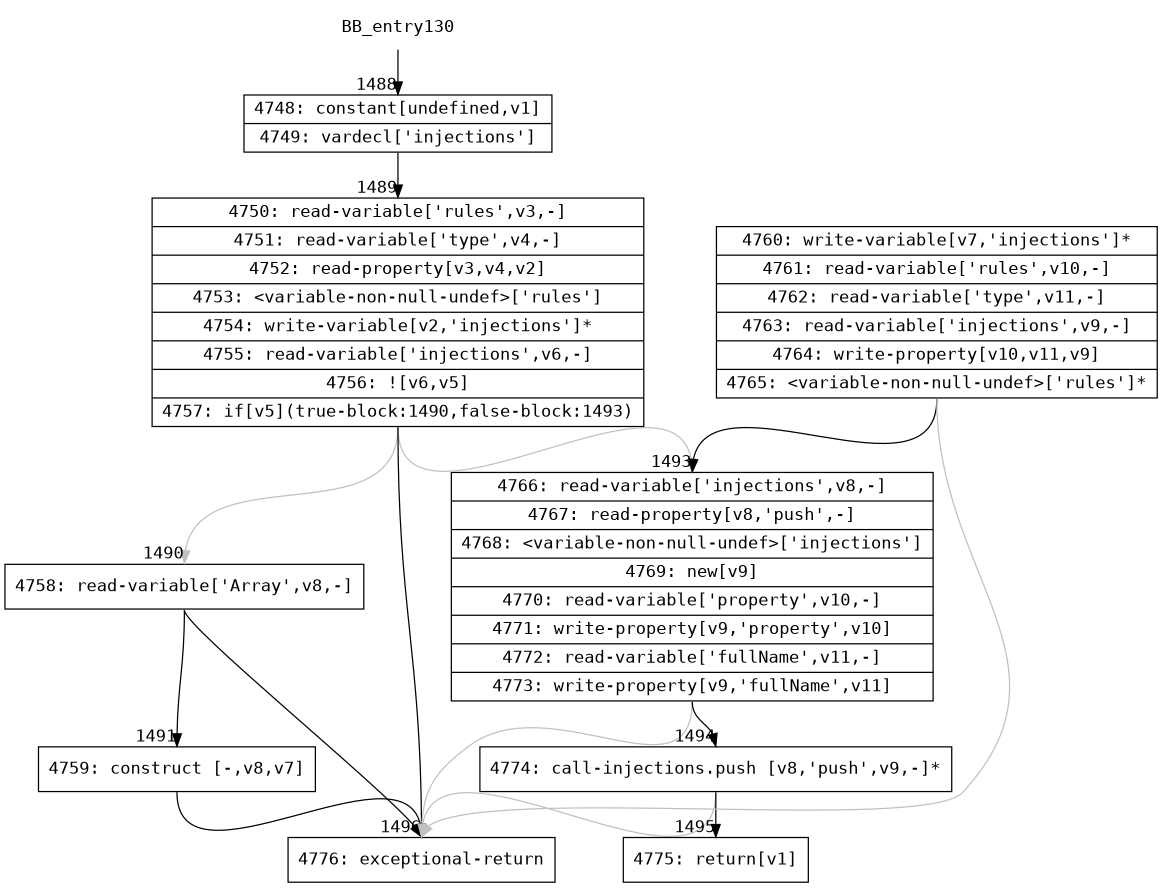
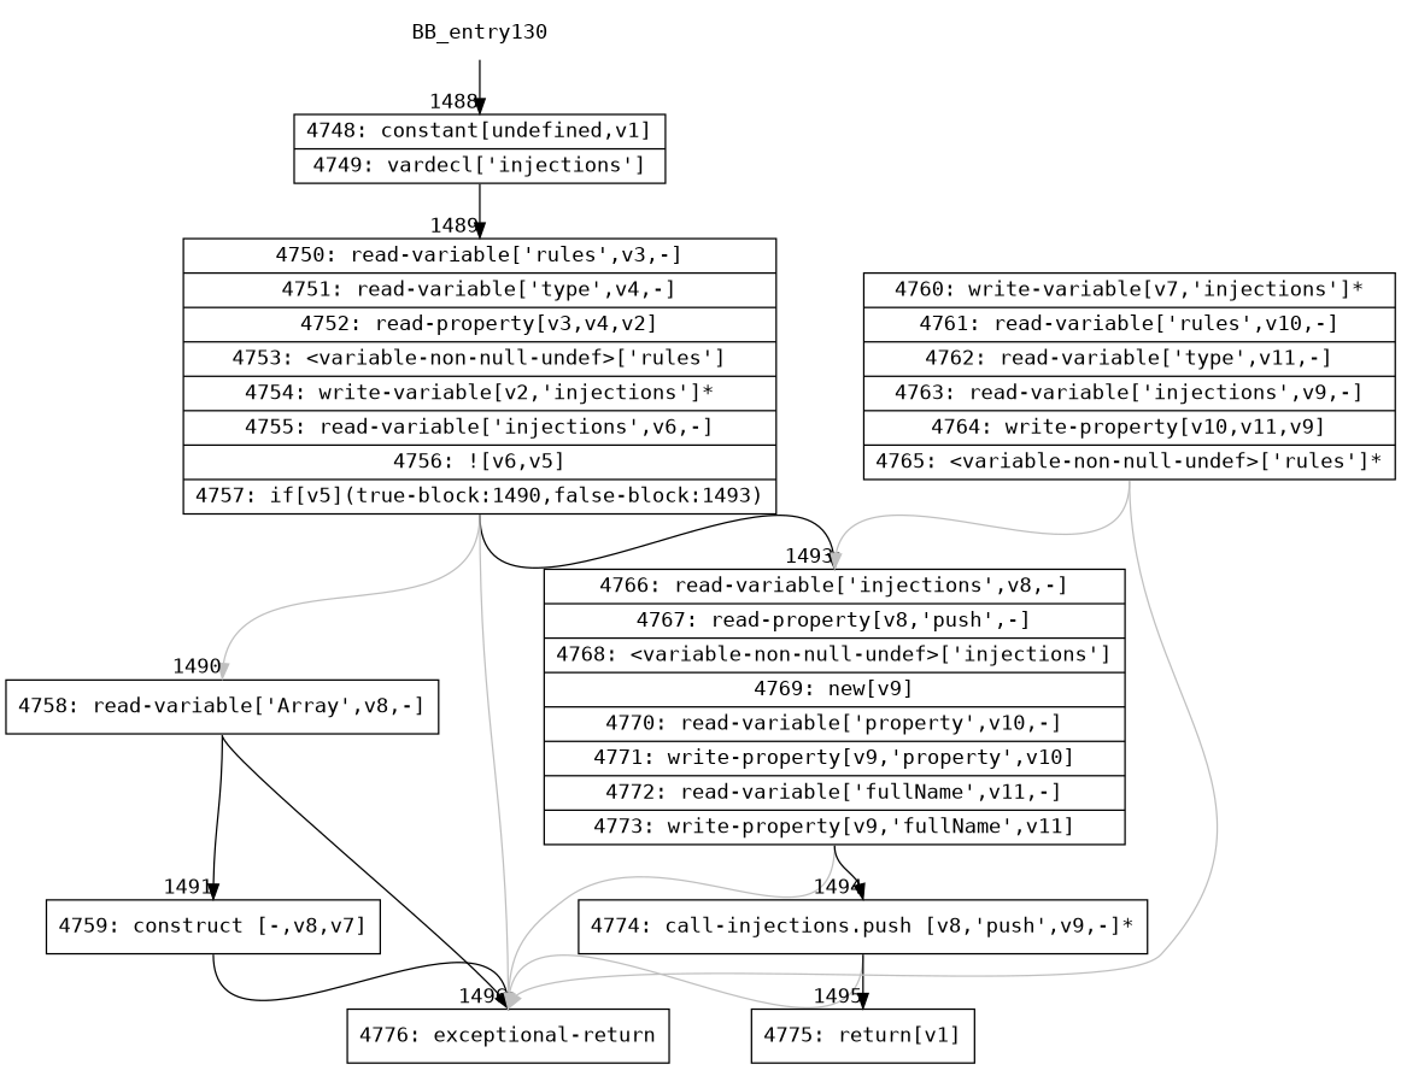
  digraph {
    fontname="DejaVu Sans Mono"
    rankdir=TD
    node [fontname="DejaVu Sans Mono" shape=record]
    edge [fontname="DejaVu Sans Mono" headport=n tailport=s]
    n1 [label=BB_entry130 shape=none]
    n2 [label="{4748: constant[undefined,v1]|4749: vardecl['injections']}"]
    n3 [label="{4750: read-variable['rules',v3,-]|4751: read-variable['type',v4,-]|4752: read-property[v3,v4,v2]|4753: \<variable-non-null-undef\>['rules']|4754: write-variable[v2,'injections']*|4755: read-variable['injections',v6,-]|4756: ![v6,v5]|4757: if[v5](true-block:1490,false-block:1493)}"]
    n4 [label="{4758: read-variable['Array',v8,-]}"]
    n5 [label="{4766: read-variable['injections',v8,-]|4767: read-property[v8,'push',-]|4768: \<variable-non-null-undef\>['injections']|4769: new[v9]|4770: read-variable['property',v10,-]|4771: write-property[v9,'property',v10]|4772: read-variable['fullName',v11,-]|4773: write-property[v9,'fullName',v11]}"]
    n6 [label="{4776: exceptional-return}"]
    n7 [label="{4759: construct [-,v8,v7]}"]
    n8 [label="{4774: call-injections.push [v8,'push',v9,-]*}"]
    n9 [label="{4775: return[v1]}"]
    n10 [label="{4760: write-variable[v7,'injections']*|4761: read-variable['rules',v10,-]|4762: read-variable['type',v11,-]|4763: read-variable['injections',v9,-]|4764: write-property[v10,v11,v9]|4765: \<variable-non-null-undef\>['rules']*}"]
    n1 -> n2 [headlabel="    1488"]
    n2 -> n3 [headlabel="      1489"]
    n3 -> n4 [color=gray headlabel="      1490"]
-   n3 -> n5 [headlabel="      1493" color=gray]
-   n3 -> n6 [color=black headlabel="      1496"]
+   n3 -> n5 [headlabel="      1493"]
+   n3 -> n6 [color=gray headlabel="      1496"]
    n4 -> n6 [color=black]
    n4 -> n7 [headlabel="      1491"]
    n5 -> n6 [color=gray]
    n5 -> n8 [headlabel="      1494"]
    n7 -> n6 [color=black]
    n8 -> n6 [color=gray]
    n8 -> n9 [headlabel="      1495"]
-   n10 -> n5
+   n10 -> n5 [color=gray]
    n10 -> n6 [color=gray]
  }
